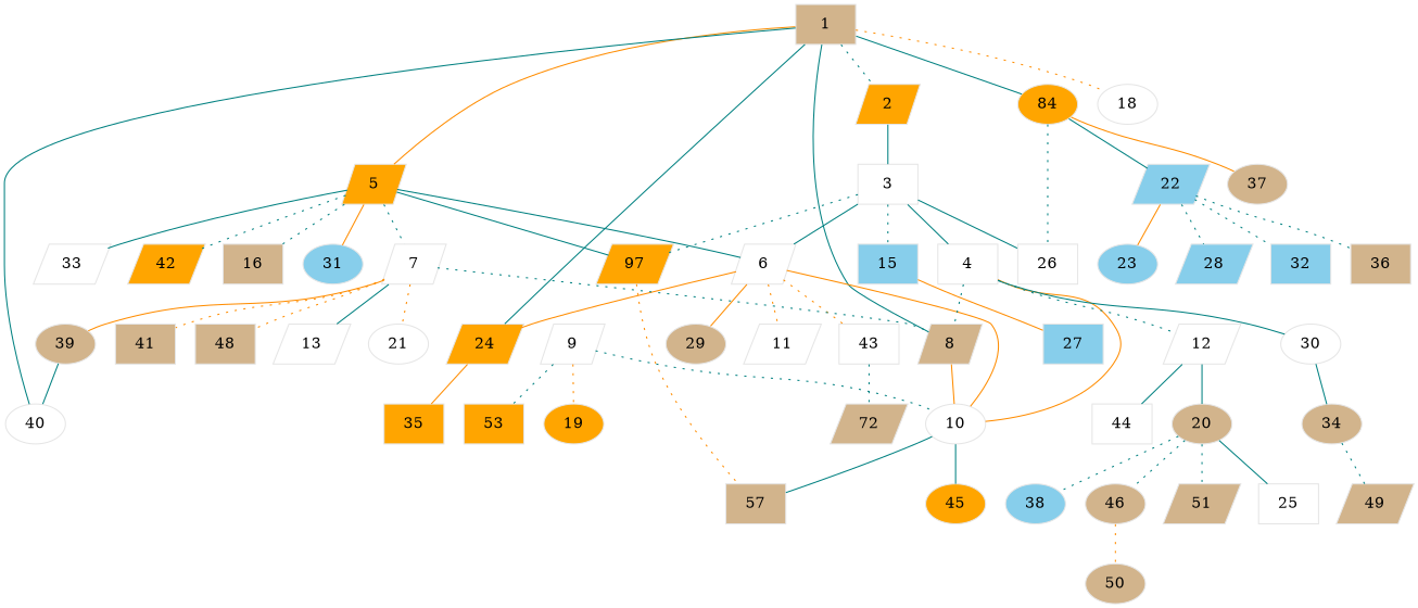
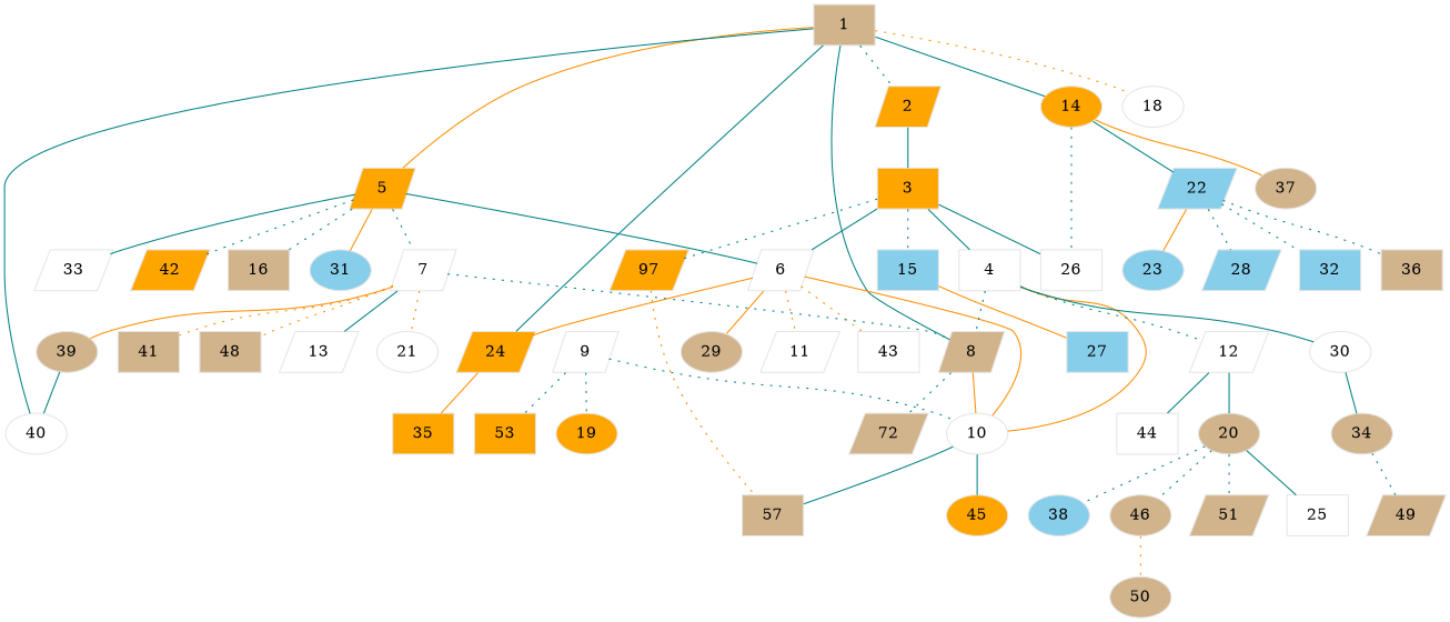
  graph {
    node [color=gray90 fillcolor=tan shape=parallelogram style=filled]
    edge [color=teal style=solid]
    1 [shape=box]
    2 [fillcolor=orange]
    5 [fillcolor=orange]
    8
-   14 [fillcolor=orange shape=ellipse label=84]
+   14 [fillcolor=orange shape=ellipse]
    18 [fillcolor=white shape=ellipse]
    24 [fillcolor=orange]
    40 [fillcolor=white shape=ellipse]
-   3 [fillcolor=white shape=box]
+   3 [fillcolor=orange shape=box]
    6 [fillcolor=white]
    n11 [fillcolor=orange label=97]
    7 [fillcolor=white]
    16 [shape=box]
    31 [fillcolor=skyblue shape=ellipse]
    33 [fillcolor=white]
    42 [fillcolor=orange]
    10 [fillcolor=white shape=ellipse]
    n18 [label=72]
    45 [fillcolor=orange shape=ellipse]
    n20 [label=57 shape=box]
    26 [fillcolor=white shape=box]
    22 [fillcolor=skyblue]
    37 [shape=ellipse]
    35 [fillcolor=orange shape=box]
    4 [fillcolor=white shape=box]
    15 [fillcolor=skyblue shape=box]
    12 [fillcolor=white]
    30 [fillcolor=white shape=ellipse]
    11 [fillcolor=white]
    29 [shape=ellipse]
    43 [fillcolor=white shape=box]
    27 [fillcolor=skyblue shape=box]
    20 [shape=ellipse]
    44 [fillcolor=white shape=box]
    34 [shape=ellipse]
    13 [fillcolor=white]
    21 [fillcolor=white shape=ellipse]
    39 [shape=ellipse]
    41 [shape=box]
    48 [shape=box]
    9 [fillcolor=white]
    19 [fillcolor=orange shape=ellipse]
    53 [fillcolor=orange shape=box]
    25 [fillcolor=white shape=box]
    38 [fillcolor=skyblue shape=ellipse]
    46 [shape=ellipse]
    51
    23 [fillcolor=skyblue shape=ellipse]
    28 [fillcolor=skyblue]
    32 [fillcolor=skyblue shape=box]
    36 [shape=box]
    50 [shape=ellipse]
    49
    1 -- 2 [style=dotted]
    1 -- 5 [color=darkorange]
    1 -- 8
    1 -- 14
    1 -- 18 [color=darkorange style=dotted]
    1 -- 24
    1 -- 40
    2 -- 3
    5 -- 6
-   5 -- n11
    5 -- 7 [style=dotted]
    5 -- 16 [style=dotted]
    5 -- 31 [color=darkorange]
    5 -- 33
    5 -- 42 [style=dotted]
    8 -- 10 [color=darkorange]
-   43 -- n18 [style=dotted]
+   8 -- n18 [style=dotted]
    14 -- 26 [style=dotted]
    14 -- 22
    14 -- 37 [color=darkorange]
    24 -- 35 [color=darkorange]
    3 -- 6
    3 -- n11 [style=dotted]
    3 -- 26
    3 -- 4
    3 -- 15 [style=dotted]
    6 -- 24 [color=darkorange]
    6 -- 10 [color=darkorange]
    6 -- 11 [color=darkorange style=dotted]
    6 -- 29 [color=darkorange]
    6 -- 43 [color=darkorange style=dotted]
    n11 -- n20 [color=darkorange style=dotted]
    7 -- 8 [style=dotted]
    7 -- 13
    7 -- 21 [color=darkorange style=dotted]
    7 -- 39 [color=darkorange]
    7 -- 41 [color=darkorange style=dotted]
    7 -- 48 [color=darkorange style=dotted]
    10 -- 45
    10 -- n20
    22 -- 23 [color=darkorange]
    22 -- 28 [style=dotted]
    22 -- 32 [style=dotted]
    22 -- 36 [style=dotted]
    4 -- 8 [style=dotted]
    4 -- 10 [color=darkorange]
    4 -- 12 [style=dotted]
    4 -- 30
    15 -- 27 [color=darkorange]
    12 -- 20
    12 -- 44
    30 -- 34
    20 -- 25
    20 -- 38 [style=dotted]
    20 -- 46 [style=dotted]
    20 -- 51 [style=dotted]
    34 -- 49 [style=dotted]
    39 -- 40
    9 -- 10 [style=dotted]
-   9 -- 19 [color=darkorange style=dotted]
+   9 -- 19 [style=dotted]
    9 -- 53 [style=dotted]
    46 -- 50 [color=darkorange style=dotted]
  }
